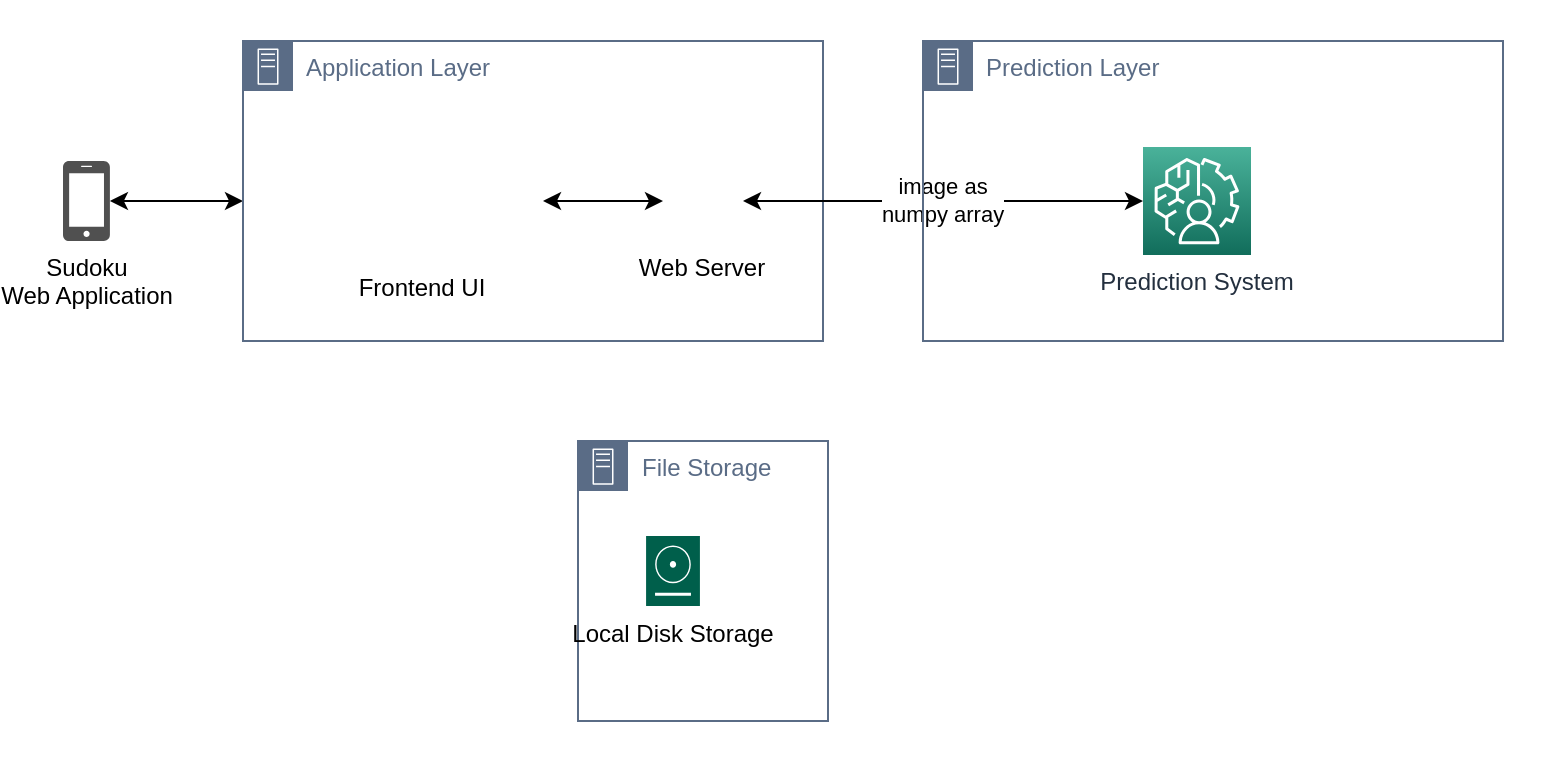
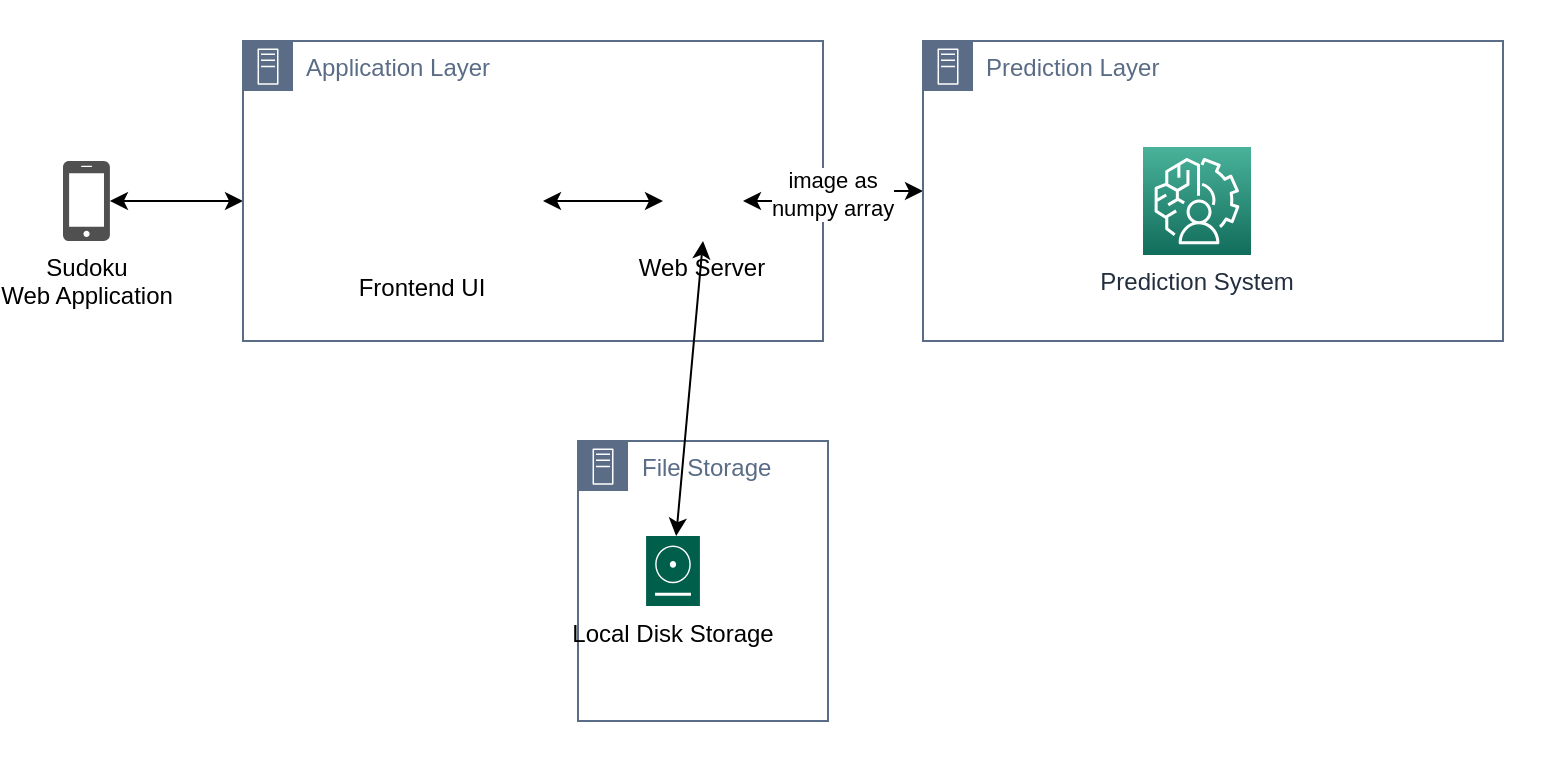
  <mxCell id="0" />
  <mxCell id="1" parent="0" />
  <mxCell id="2" value="" style="edgeStyle=orthogonalEdgeStyle;rounded=0;orthogonalLoop=1;jettySize=auto;html=1;startArrow=classic;startFill=1;" edge="1" parent="1" source="3"><mxGeometry relative="1" as="geometry"><mxPoint x="110" y="100" as="targetPoint" /></mxGeometry></mxCell>
  <mxCell id="3" value="Sudoku&lt;br&gt;Web Application" style="pointerEvents=1;shadow=0;dashed=0;html=1;strokeColor=none;fillColor=#505050;labelPosition=center;verticalLabelPosition=bottom;verticalAlign=top;outlineConnect=0;align=center;shape=mxgraph.office.devices.cell_phone_iphone_proportional;" vertex="1" parent="1"><mxGeometry x="20" y="80" width="23.45" height="40" as="geometry" /></mxCell>
  <mxCell id="4" value="Application Layer" style="points=[[0,0],[0.25,0],[0.5,0],[0.75,0],[1,0],[1,0.25],[1,0.5],[1,0.75],[1,1],[0.75,1],[0.5,1],[0.25,1],[0,1],[0,0.75],[0,0.5],[0,0.25]];outlineConnect=0;gradientColor=none;html=1;whiteSpace=wrap;fontSize=12;fontStyle=0;shape=mxgraph.aws4.group;grIcon=mxgraph.aws4.group_on_premise;strokeColor=#5A6C86;fillColor=none;verticalAlign=top;align=left;spacingLeft=30;fontColor=#5A6C86;dashed=0;" vertex="1" parent="1"><mxGeometry x="110" y="20" width="290" height="150" as="geometry" /></mxCell>
  <mxCell id="5" value="" style="edgeStyle=orthogonalEdgeStyle;rounded=0;orthogonalLoop=1;jettySize=auto;html=1;startArrow=classic;startFill=1;" edge="1" parent="1" source="7" target="8"><mxGeometry relative="1" as="geometry" /></mxCell>
- <mxCell id="6" value="image as &lt;br&gt;numpy array" style="edgeStyle=orthogonalEdgeStyle;rounded=0;orthogonalLoop=1;jettySize=auto;html=1;exitX=1;exitY=0.5;exitDx=0;exitDy=0;startArrow=classic;startFill=1;" edge="1" parent="1" source="7" target="14"><mxGeometry relative="1" as="geometry" /></mxCell>
+ <mxCell id="6" value="image as &lt;br&gt;numpy array" style="edgeStyle=orthogonalEdgeStyle;rounded=0;orthogonalLoop=1;jettySize=auto;html=1;exitX=1;exitY=0.5;exitDx=0;exitDy=0;startArrow=classic;startFill=1;" edge="1" parent="1" source="7" target="13"><mxGeometry relative="1" as="geometry" /></mxCell>
  <mxCell id="7" value="Web Server" style="shape=image;verticalLabelPosition=bottom;labelBackgroundColor=#ffffff;verticalAlign=top;aspect=fixed;imageAspect=0;image=https://cdn.iconscout.com/icon/free/png-256/flask-51-285137.png;" vertex="1" parent="1"><mxGeometry x="320" y="80" width="40" height="40" as="geometry" /></mxCell>
  <mxCell id="8" value="Frontend UI" style="shape=image;verticalLabelPosition=bottom;labelBackgroundColor=#ffffff;verticalAlign=top;aspect=fixed;imageAspect=0;image=https://www.pngitem.com/pimgs/m/493-4938088_html-css-javascript-icons-hd-png-download.png;" vertex="1" parent="1"><mxGeometry x="140" y="70" width="120" height="60" as="geometry" /></mxCell>
  <mxCell id="9" value="" style="group" vertex="1" connectable="0" parent="1"><mxGeometry x="277.5" y="220" width="125" height="140" as="geometry" /></mxCell>
  <mxCell id="10" value="File Storage" style="points=[[0,0],[0.25,0],[0.5,0],[0.75,0],[1,0],[1,0.25],[1,0.5],[1,0.75],[1,1],[0.75,1],[0.5,1],[0.25,1],[0,1],[0,0.75],[0,0.5],[0,0.25]];outlineConnect=0;gradientColor=none;html=1;whiteSpace=wrap;fontSize=12;fontStyle=0;shape=mxgraph.aws4.group;grIcon=mxgraph.aws4.group_on_premise;strokeColor=#5A6C86;fillColor=none;verticalAlign=top;align=left;spacingLeft=30;fontColor=#5A6C86;dashed=0;" vertex="1" parent="9"><mxGeometry width="125" height="140" as="geometry" /></mxCell>
  <mxCell id="11" value="Local Disk Storage" style="pointerEvents=1;shadow=0;dashed=0;html=1;strokeColor=none;fillColor=#005F4B;labelPosition=center;verticalLabelPosition=bottom;verticalAlign=top;align=center;outlineConnect=0;shape=mxgraph.veeam2.hdd;" vertex="1" parent="9"><mxGeometry x="34.038" y="47.5" width="26.923" height="35" as="geometry" /></mxCell>
+ <mxCell id="12" value="" style="endArrow=classic;startArrow=classic;html=1;entryX=0.5;entryY=1;entryDx=0;entryDy=0;" edge="1" parent="1" source="11" target="7"><mxGeometry width="50" height="50" relative="1" as="geometry"><mxPoint x="380" y="240" as="sourcePoint" /><mxPoint x="430" y="190" as="targetPoint" /></mxGeometry></mxCell>
  <mxCell id="13" value="Prediction Layer" style="points=[[0,0],[0.25,0],[0.5,0],[0.75,0],[1,0],[1,0.25],[1,0.5],[1,0.75],[1,1],[0.75,1],[0.5,1],[0.25,1],[0,1],[0,0.75],[0,0.5],[0,0.25]];outlineConnect=0;gradientColor=none;html=1;whiteSpace=wrap;fontSize=12;fontStyle=0;shape=mxgraph.aws4.group;grIcon=mxgraph.aws4.group_on_premise;strokeColor=#5A6C86;fillColor=none;verticalAlign=top;align=left;spacingLeft=30;fontColor=#5A6C86;dashed=0;" vertex="1" parent="1"><mxGeometry x="450" y="20" width="290" height="150" as="geometry" /></mxCell>
  <mxCell id="14" value="Prediction System" style="outlineConnect=0;fontColor=#232F3E;gradientColor=#4AB29A;gradientDirection=north;fillColor=#116D5B;strokeColor=#ffffff;dashed=0;verticalLabelPosition=bottom;verticalAlign=top;align=center;html=1;fontSize=12;fontStyle=0;aspect=fixed;shape=mxgraph.aws4.resourceIcon;resIcon=mxgraph.aws4.augmented_ai;" vertex="1" parent="1"><mxGeometry x="560" y="73" width="54" height="54" as="geometry" /></mxCell>
